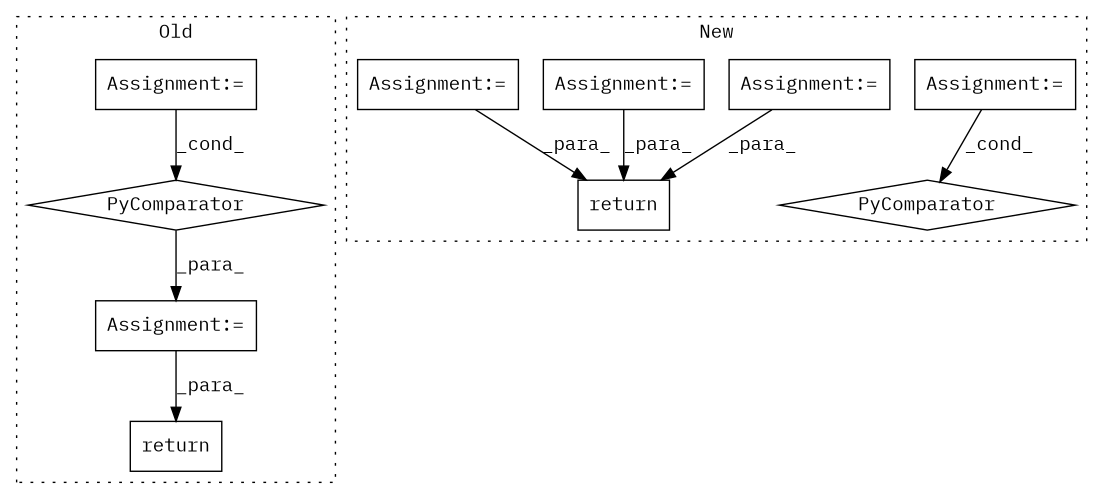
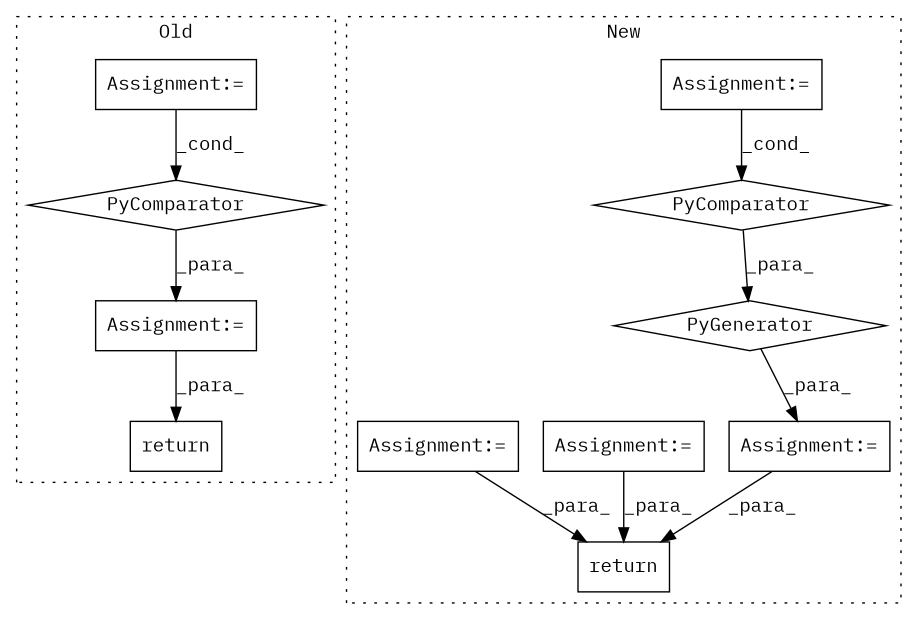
  digraph {
    fontname="IBM Plex Mono"
    node [a=7 l=1 s=2672 shape=box fontname="IBM Plex Mono"]
    edge [fontname="IBM Plex Mono"]
    n1 [a=41 l=7 label=return s=2631]
    n2 [l=12 label="Assignment:=" s=2520]
    n3 [a=113 l=17 label=PyComparator s=2491 shape=diamond]
    n4 [label="Assignment:=" s=2328]
+   n5 [a=107 l=127 label=PyGenerator s=2597 shape=diamond]
    n6 [a=113 l=46 label=PyComparator shape=diamond]
    n7 [l=46 label="Assignment:="]
    n8 [a=41 l=7 label=return s=2768]
    n9 [label="Assignment:=" s=2580]
    n10 [label="Assignment:=" s=2455]
    n11 [label="Assignment:=" s=2505]
    subgraph cluster_1 {
      label=Old
      style=dotted
      n1
      n2
      n3
      n4
    }
    subgraph cluster_2 {
      label=New
      style=dotted
+     n5
      n6
      n7
      n8
      n9
      n10
      n11
    }
    n2 -> n1 [label=_para_]
    n3 -> n2 [label=_para_]
    n4 -> n3 [label=_cond_]
+   n5 -> n9 [label=_para_]
+   n6 -> n5 [label=_para_]
    n7 -> n6 [label=_cond_]
    n9 -> n8 [label=_para_]
    n10 -> n8 [label=_para_]
    n11 -> n8 [label=_para_]
  }
